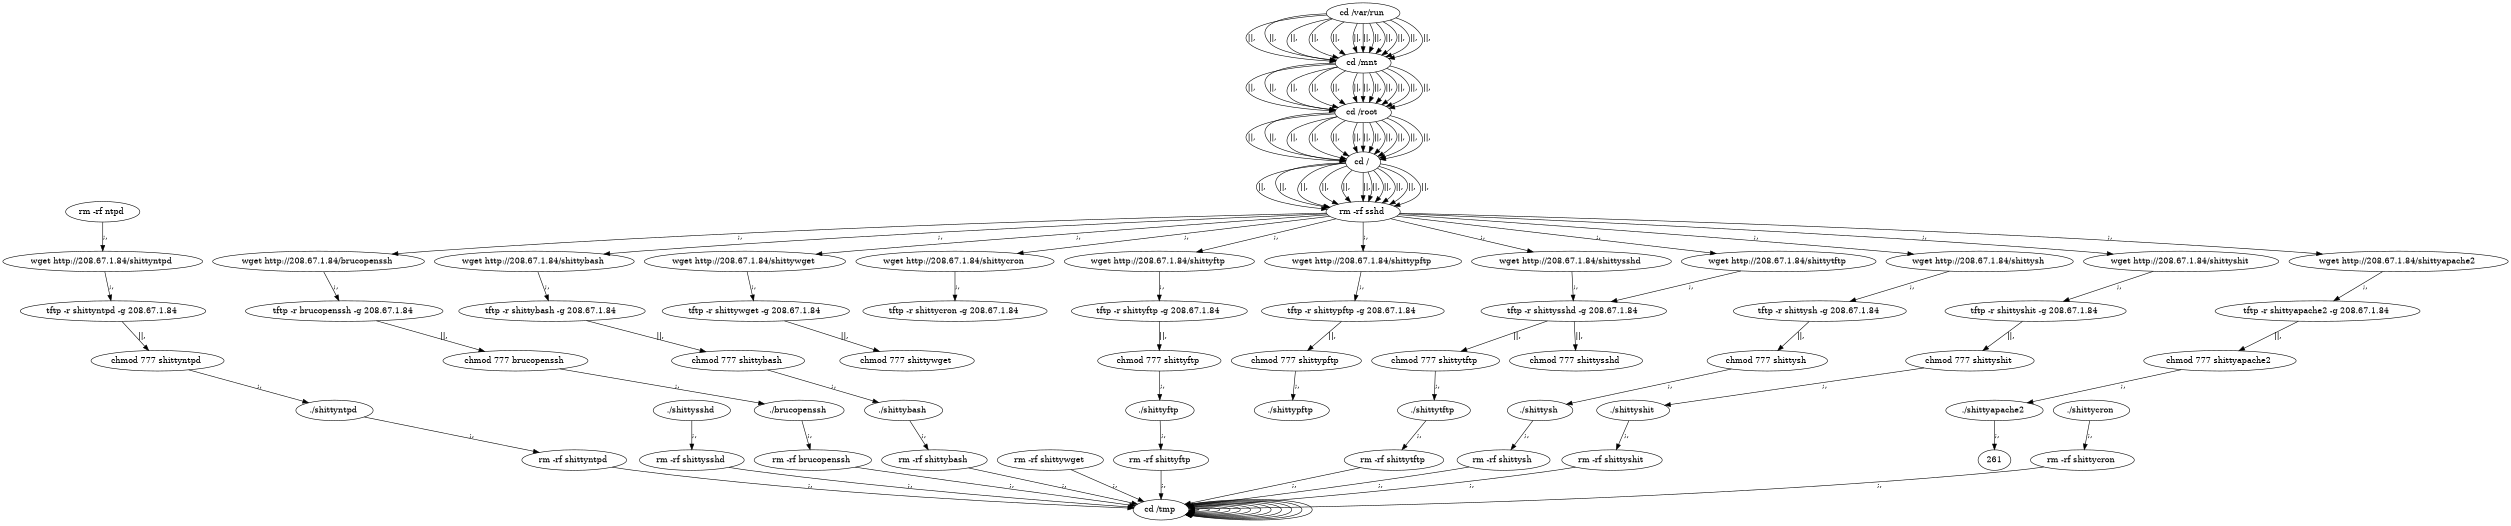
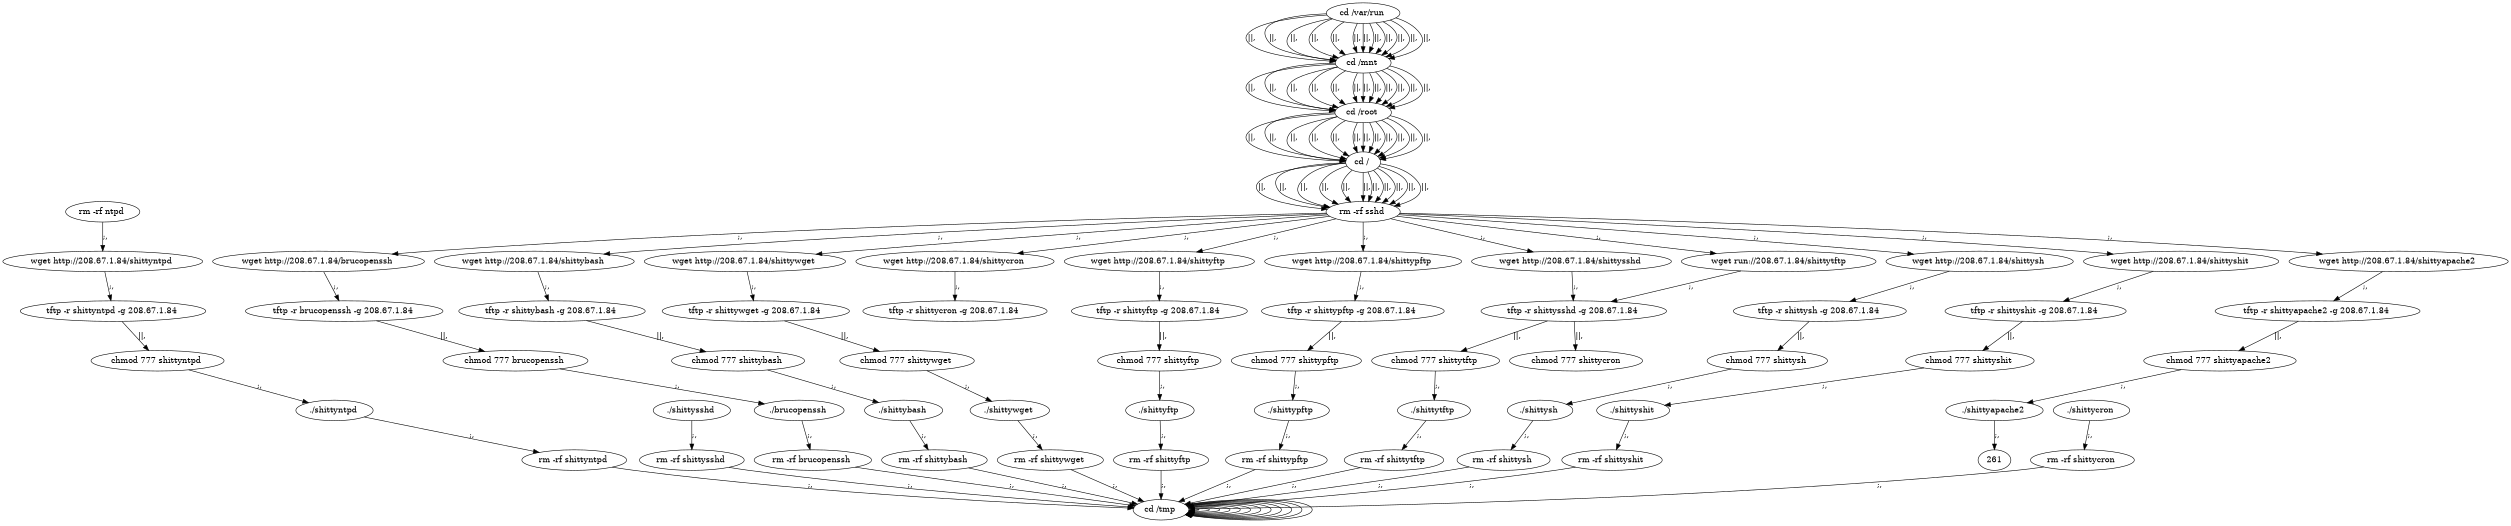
  digraph {
    n1 [label="cd /tmp "]
    n2 [label="cd /var/run "]
    n3 [label="cd /mnt "]
    n4 [label="cd /root "]
    n5 [label="cd / "]
    n6 [label="rm -rf sshd "]
    n7 [label="rm -rf ntpd "]
    n8 [label="wget http://208.67.1.84/shittyntpd "]
    n9 [label="wget http://208.67.1.84/shittysshd "]
    n10 [label="wget http://208.67.1.84/brucopenssh "]
    n11 [label="wget http://208.67.1.84/shittybash "]
-   n12 [label="wget http://208.67.1.84/shittytftp "]
+   n12 [label="wget run://208.67.1.84/shittytftp"]
    n13 [label="wget http://208.67.1.84/shittywget "]
    n14 [label="wget http://208.67.1.84/shittycron "]
    n15 [label="wget http://208.67.1.84/shittyftp "]
    n16 [label="wget http://208.67.1.84/shittypftp "]
    n17 [label="wget http://208.67.1.84/shittysh "]
    n18 [label="wget http://208.67.1.84/shittyshit "]
    n19 [label="wget http://208.67.1.84/shittyapache2 "]
    n20 [label="tftp -r shittyntpd -g 208.67.1.84 "]
    n21 [label="chmod 777 shittyntpd "]
    n22 [label="./shittyntpd "]
    n23 [label="rm -rf shittyntpd "]
    n24 [label="tftp -r shittysshd -g 208.67.1.84 "]
    n25 [label="tftp -r brucopenssh -g 208.67.1.84 "]
    n26 [label="tftp -r shittybash -g 208.67.1.84 "]
    n27 [label="tftp -r shittywget -g 208.67.1.84 "]
    n28 [label="tftp -r shittycron -g 208.67.1.84 "]
    n29 [label="tftp -r shittyftp -g 208.67.1.84 "]
    n30 [label="tftp -r shittypftp -g 208.67.1.84 "]
    n31 [label="tftp -r shittysh -g 208.67.1.84 "]
    n32 [label="tftp -r shittyshit -g 208.67.1.84 "]
    n33 [label="tftp -r shittyapache2 -g 208.67.1.84 "]
-   n34 [label="chmod 777 shittysshd "]
+   n34 [label="chmod 777 shittycron"]
    n35 [label="chmod 777 shittytftp "]
    n36 [label="./shittytftp "]
    n37 [label="./shittysshd "]
    n38 [label="rm -rf shittysshd "]
    n39 [label="chmod 777 brucopenssh "]
    n40 [label="./brucopenssh "]
    n41 [label="rm -rf brucopenssh "]
    n42 [label="chmod 777 shittybash "]
    n43 [label="./shittybash "]
    n44 [label="rm -rf shittybash "]
    n45 [label="rm -rf shittytftp "]
    n46 [label="chmod 777 shittywget "]
+   n47 [label="./shittywget "]
    n48 [label="rm -rf shittywget "]
    n49 [label="./shittycron "]
    n50 [label="rm -rf shittycron "]
    n51 [label="chmod 777 shittyftp "]
    n52 [label="./shittyftp "]
    n53 [label="rm -rf shittyftp "]
    n54 [label="chmod 777 shittypftp "]
    n55 [label="./shittypftp "]
+   n56 [label="rm -rf shittypftp "]
    n57 [label="chmod 777 shittysh "]
    n58 [label="./shittysh "]
    n59 [label="rm -rf shittysh "]
    n60 [label="chmod 777 shittyshit "]
    n61 [label="./shittyshit "]
    n62 [label="rm -rf shittyshit "]
    n63 [label="chmod 777 shittyapache2 "]
    n64 [label="./shittyapache2 "]
    261
    n1 -> n1
    n1 -> n1
    n1 -> n1
    n1 -> n1
    n1 -> n1
    n1 -> n1
    n1 -> n1
    n1 -> n1
    n1 -> n1
    n1 -> n1
    n1 -> n1
    n1 -> n1
    n2 -> n3 [label="||,"]
    n2 -> n3 [label="||,"]
    n2 -> n3 [label="||,"]
    n2 -> n3 [label="||,"]
    n2 -> n3 [label="||,"]
    n2 -> n3 [label="||,"]
    n2 -> n3 [label="||,"]
    n2 -> n3 [label="||,"]
    n2 -> n3 [label="||,"]
    n2 -> n3 [label="||,"]
    n2 -> n3 [label="||,"]
    n2 -> n3 [label="||,"]
    n3 -> n4 [label="||,"]
    n3 -> n4 [label="||,"]
    n3 -> n4 [label="||,"]
    n3 -> n4 [label="||,"]
    n3 -> n4 [label="||,"]
    n3 -> n4 [label="||,"]
    n3 -> n4 [label="||,"]
    n3 -> n4 [label="||,"]
    n3 -> n4 [label="||,"]
    n3 -> n4 [label="||,"]
    n3 -> n4 [label="||,"]
    n3 -> n4 [label="||,"]
    n4 -> n5 [label="||,"]
    n4 -> n5 [label="||,"]
    n4 -> n5 [label="||,"]
    n4 -> n5 [label="||,"]
    n4 -> n5 [label="||,"]
    n4 -> n5 [label="||,"]
    n4 -> n5 [label="||,"]
    n4 -> n5 [label="||,"]
    n4 -> n5 [label="||,"]
    n4 -> n5 [label="||,"]
    n4 -> n5 [label="||,"]
    n4 -> n5 [label="||,"]
    n5 -> n6 [label="||,"]
    n5 -> n6 [label="||,"]
    n5 -> n6 [label="||,"]
    n5 -> n6 [label="||,"]
    n5 -> n6 [label="||,"]
    n5 -> n6 [label="||,"]
    n5 -> n6 [label="||,"]
    n5 -> n6 [label="||,"]
    n5 -> n6 [label="||,"]
    n5 -> n6 [label="||,"]
    n5 -> n6 [label="||,"]
    n6 -> n9 [label=";,"]
    n6 -> n10 [label=";,"]
    n6 -> n11 [label=";,"]
    n6 -> n12 [label=";,"]
    n6 -> n13 [label=";,"]
    n6 -> n14 [label=";,"]
    n6 -> n15 [label=";,"]
    n6 -> n16 [label=";,"]
    n6 -> n17 [label=";,"]
    n6 -> n18 [label=";,"]
    n6 -> n19 [label=";,"]
    n7 -> n8 [label=";,"]
    n8 -> n20 [label=";,"]
    n9 -> n24 [label=";,"]
    n10 -> n25 [label=";,"]
    n11 -> n26 [label=";,"]
    n12 -> n24 [label=";,"]
    n13 -> n27 [label=";,"]
    n14 -> n28 [label=";,"]
    n15 -> n29 [label=";,"]
    n16 -> n30 [label=";,"]
    n17 -> n31 [label=";,"]
    n18 -> n32 [label=";,"]
    n19 -> n33 [label=";,"]
    n20 -> n21 [label="||,"]
    n21 -> n22 [label=";,"]
    n22 -> n23 [label=";,"]
    n23 -> n1 [label=";,"]
    n24 -> n34 [label="||,"]
    n24 -> n35 [label="||,"]
    n25 -> n39 [label="||,"]
    n26 -> n42 [label="||,"]
    n27 -> n46 [label="||,"]
    n29 -> n51 [label="||,"]
    n30 -> n54 [label="||,"]
    n31 -> n57 [label="||,"]
    n32 -> n60 [label="||,"]
    n33 -> n63 [label="||,"]
    n35 -> n36 [label=";,"]
    n36 -> n45 [label=";,"]
    n37 -> n38 [label=";,"]
    n38 -> n1 [label=";,"]
    n39 -> n40 [label=";,"]
    n40 -> n41 [label=";,"]
    n41 -> n1 [label=";,"]
    n42 -> n43 [label=";,"]
    n43 -> n44 [label=";,"]
    n44 -> n1 [label=";,"]
    n45 -> n1 [label=";,"]
+   n46 -> n47 [label=";,"]
+   n47 -> n48 [label=";,"]
    n48 -> n1 [label=";,"]
    n49 -> n50 [label=";,"]
    n50 -> n1 [label=";,"]
    n51 -> n52 [label=";,"]
    n52 -> n53 [label=";,"]
    n53 -> n1 [label=";,"]
    n54 -> n55 [label=";,"]
+   n55 -> n56 [label=";,"]
+   n56 -> n1 [label=";,"]
    n57 -> n58 [label=";,"]
    n58 -> n59 [label=";,"]
    n59 -> n1 [label=";,"]
    n60 -> n61 [label=";,"]
    n61 -> n62 [label=";,"]
    n62 -> n1 [label=";,"]
    n63 -> n64 [label=";,"]
    n64 -> 261 [label=";,"]
  }
